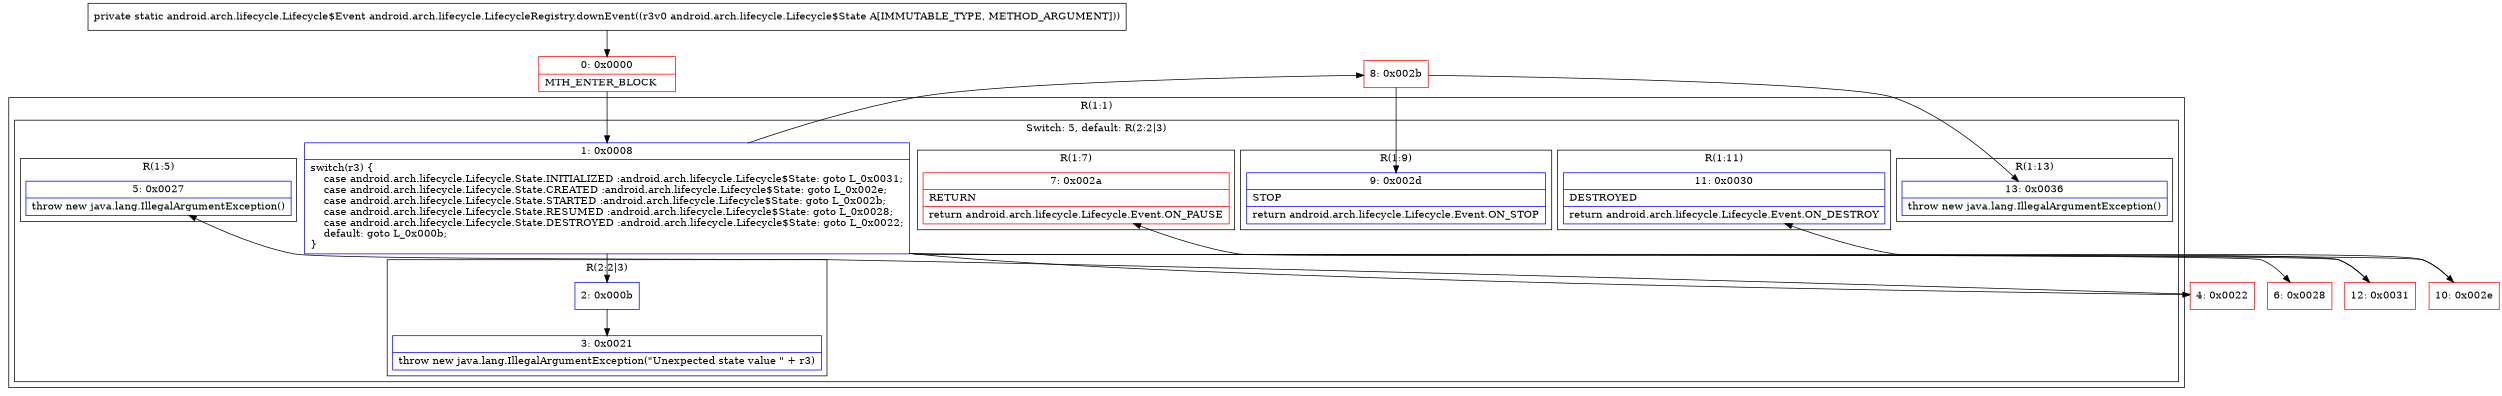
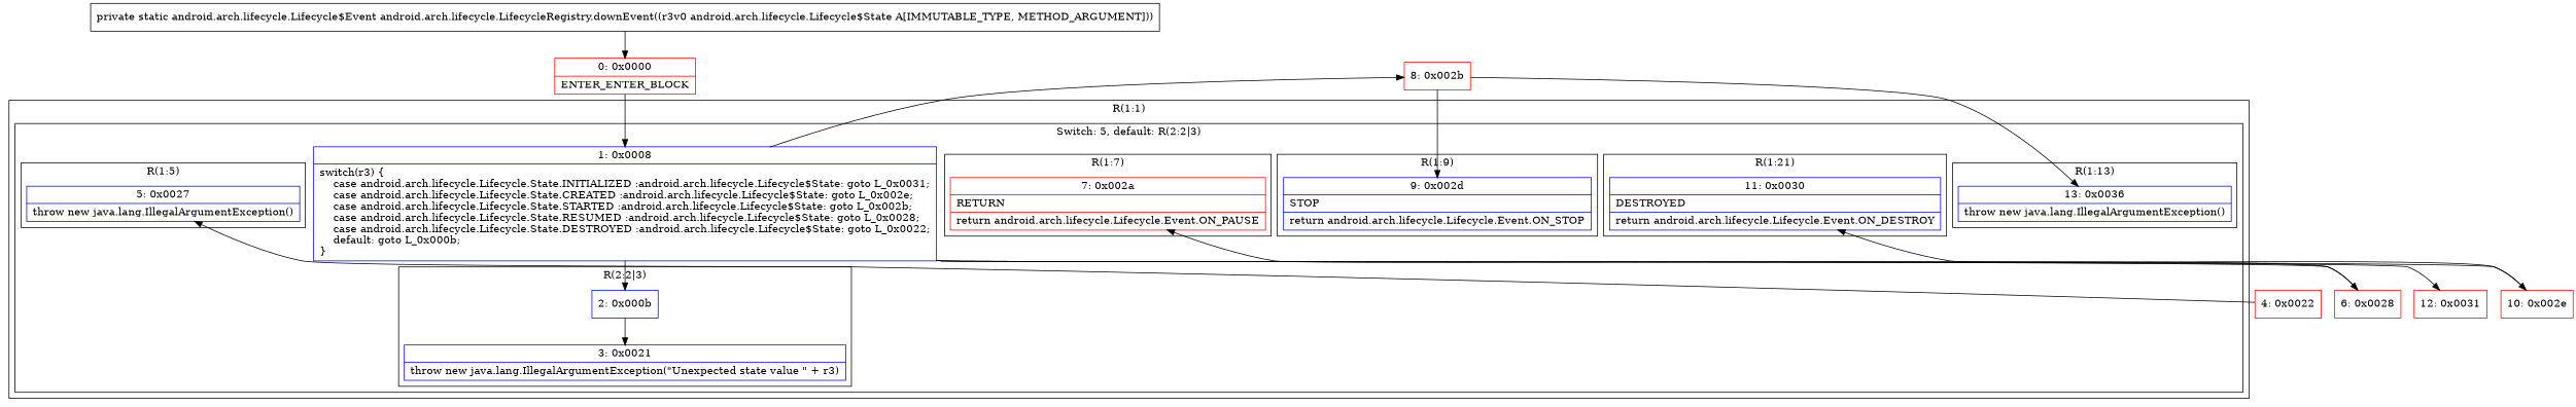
  digraph {
    fontname="DejaVu Serif"
    node [color=blue fontname="DejaVu Serif" shape=record]
    edge [fontname="DejaVu Serif"]
    n1 [label="{13\:\ 0x0036|throw new java.lang.IllegalArgumentException()\l}"]
    n2 [label="{11\:\ 0x0030|DESTROYED\l|return android.arch.lifecycle.Lifecycle.Event.ON_DESTROY\l}"]
    n3 [label="{9\:\ 0x002d|STOP\l|return android.arch.lifecycle.Lifecycle.Event.ON_STOP\l}"]
    n4 [color=red label="{7\:\ 0x002a|RETURN\l|return android.arch.lifecycle.Lifecycle.Event.ON_PAUSE\l}"]
    n5 [label="{5\:\ 0x0027|throw new java.lang.IllegalArgumentException()\l}"]
    n6 [label="{2\:\ 0x000b}"]
    n7 [label="{3\:\ 0x0021|throw new java.lang.IllegalArgumentException(\"Unexpected state value \" + r3)\l}"]
    n8 [label="{1\:\ 0x0008|switch(r3) \{\l    case android.arch.lifecycle.Lifecycle.State.INITIALIZED :android.arch.lifecycle.Lifecycle$State: goto L_0x0031;\l    case android.arch.lifecycle.Lifecycle.State.CREATED :android.arch.lifecycle.Lifecycle$State: goto L_0x002e;\l    case android.arch.lifecycle.Lifecycle.State.STARTED :android.arch.lifecycle.Lifecycle$State: goto L_0x002b;\l    case android.arch.lifecycle.Lifecycle.State.RESUMED :android.arch.lifecycle.Lifecycle$State: goto L_0x0028;\l    case android.arch.lifecycle.Lifecycle.State.DESTROYED :android.arch.lifecycle.Lifecycle$State: goto L_0x0022;\l    default: goto L_0x000b;\l\}\l}"]
    n9 [color=red label="{4\:\ 0x0022}"]
    n10 [color=red label="{6\:\ 0x0028}"]
    n11 [color=red label="{8\:\ 0x002b}"]
    n12 [color=red label="{10\:\ 0x002e}"]
    n13 [color=red label="{12\:\ 0x0031}"]
-   n14 [color=red label="{0\:\ 0x0000|MTH_ENTER_BLOCK\l}"]
+   n14 [color=red label="{0\:\ 0x0000|ENTER_ENTER_BLOCK\l}"]
    n15 [label="{private static android.arch.lifecycle.Lifecycle$Event android.arch.lifecycle.LifecycleRegistry.downEvent((r3v0 android.arch.lifecycle.Lifecycle$State A[IMMUTABLE_TYPE, METHOD_ARGUMENT])) }" color=""]
    subgraph cluster_1 {
      label="R(1:1)"
      subgraph cluster_2 {
        label="Switch: 5, default: R(2:2|3)"
        n8
        subgraph cluster_3 {
          label="R(1:13)"
          n1
        }
        subgraph cluster_4 {
-         label="R(1:11)"
+         label="R(1:21)"
          n2
        }
        subgraph cluster_5 {
          label="R(1:9)"
          n3
        }
        subgraph cluster_6 {
          label="R(1:7)"
          n4
        }
        subgraph cluster_7 {
          label="R(1:5)"
          n5
        }
        subgraph cluster_8 {
          label="R(2:2|3)"
          n6
          n7
        }
      }
    }
    n6 -> n7
    n8 -> n6
-   n8 -> n9
    n8 -> n10
    n8 -> n11
    n8 -> n12
    n8 -> n13
    n9 -> n5
-   n13 -> n4
+   n10 -> n4
    n11 -> n1
    n11 -> n3
    n12 -> n2
    n14 -> n8
    n15 -> n14
  }
